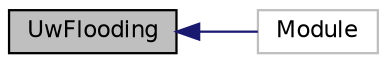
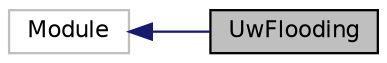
  digraph {
    rankdir=LR
    node [fontname=Helvetica fontsize=10 shape=record style=filled]
    n1 [color=black fillcolor=grey75 fontcolor=black height=0.2 label=UwFlooding width=0.4]
    n2 [color=grey75 fillcolor=white height=0.2 label=Module width=0.4]
-   n1 -> n2 [color=midnightblue dir=back fontname=Helvetica fontsize=10 labelfontname=Helvetica labelfontsize=10 style=solid]
+   n2 -> n1 [color=midnightblue dir=back fontname=Helvetica fontsize=10 labelfontname=Helvetica labelfontsize=10 style=solid]
  }
